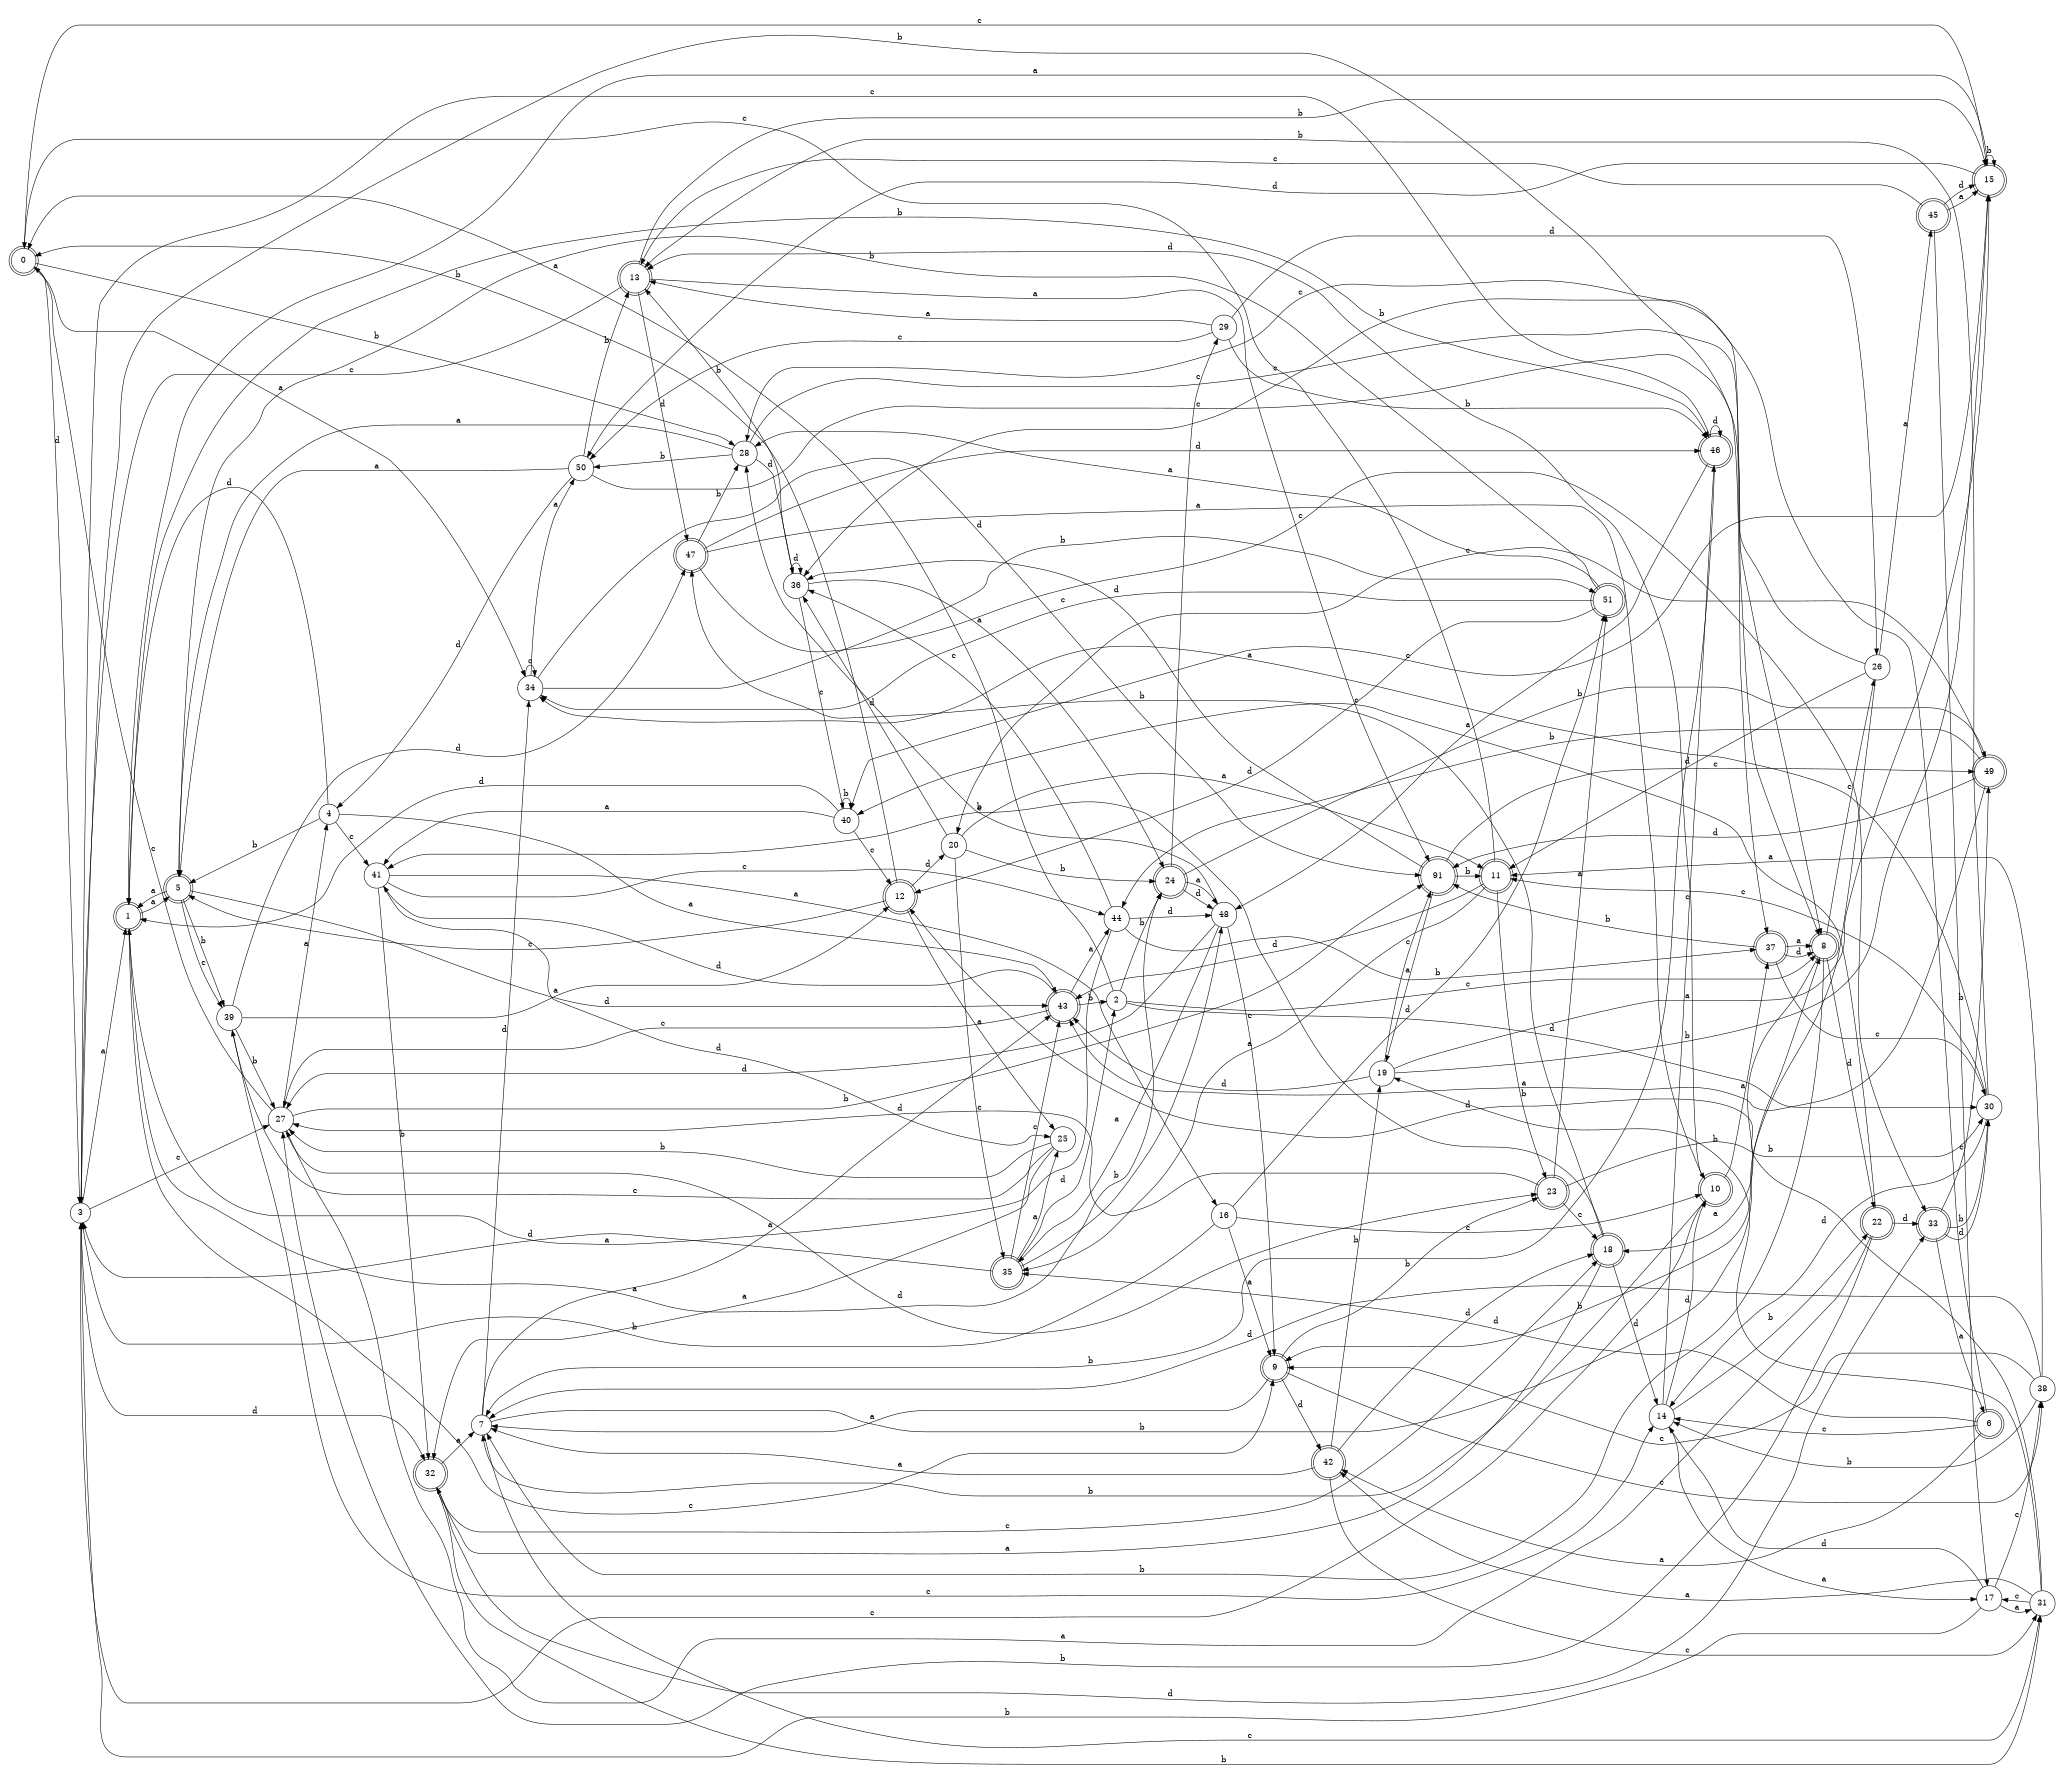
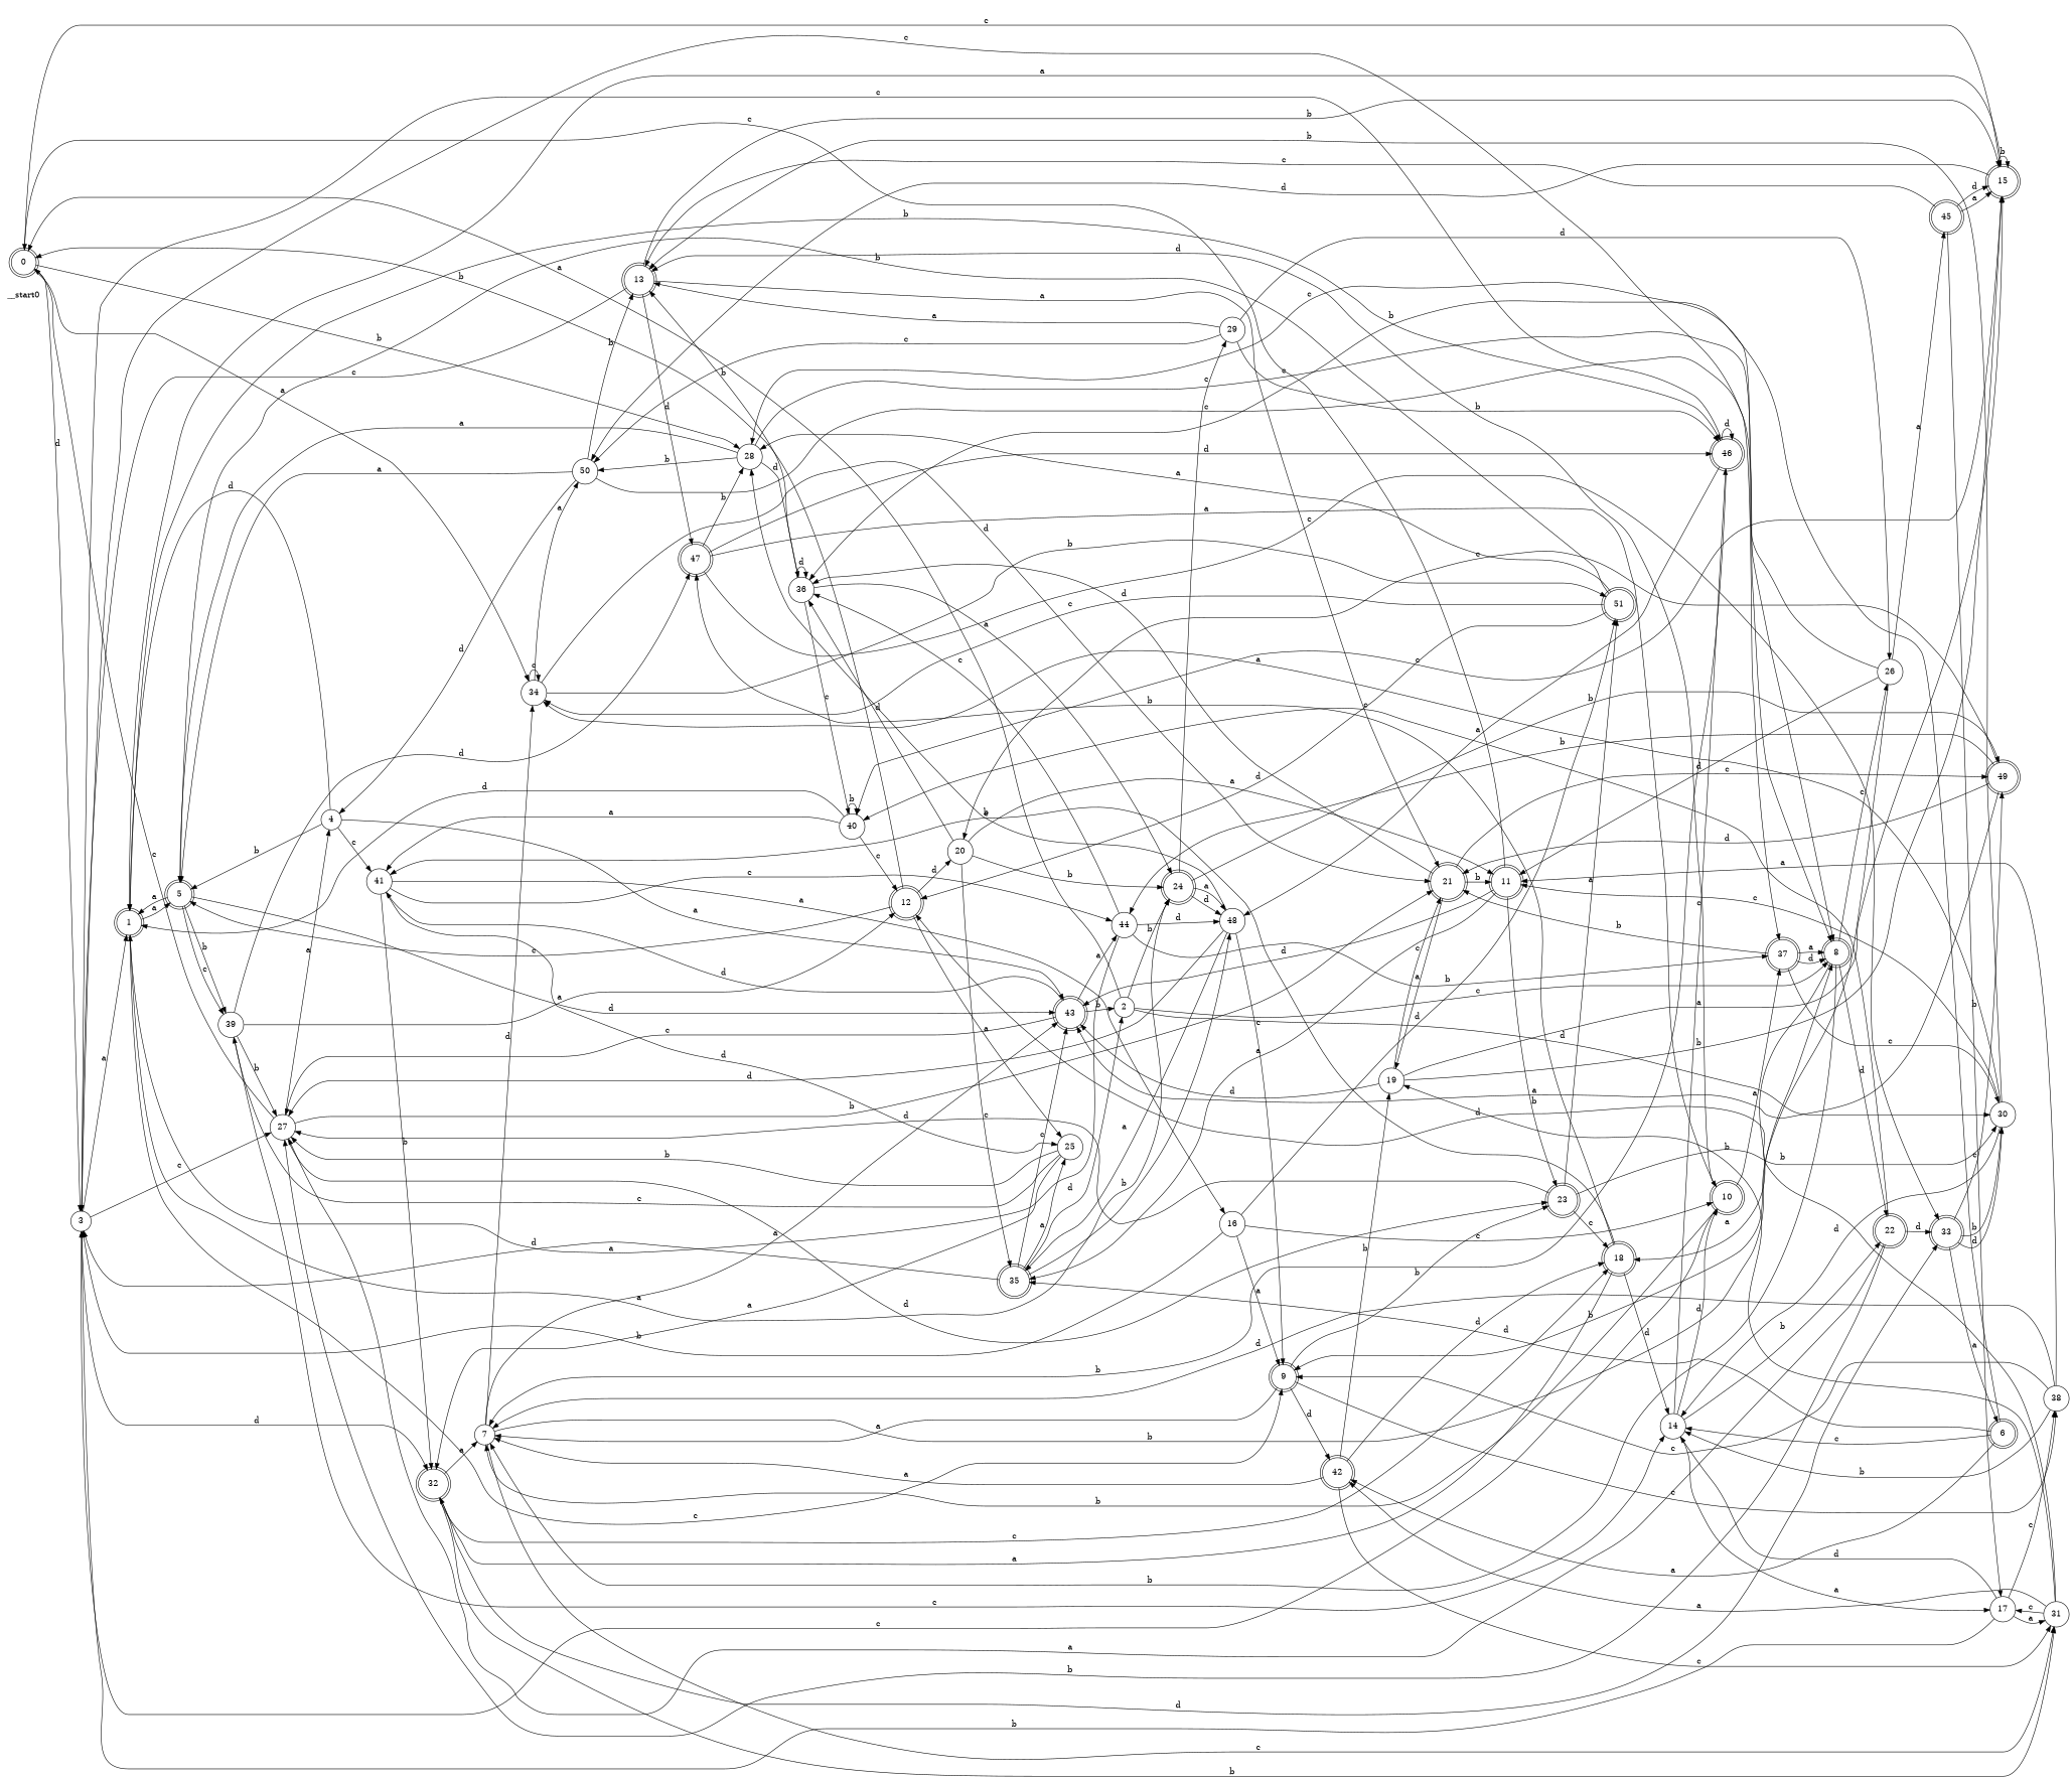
  digraph {
    fontname="DejaVu Serif"
    rankdir=LR
    node [fontname="DejaVu Serif" shape=doublecircle color=black fillcolor=white style="rounded,filled"]
    edge [fontname="DejaVu Serif"]
+   __start0 [shape=none color="" fillcolor="" style=""]
    n2 [label=0]
    n3 [label=3 shape=circle style=filled]
    n4 [label=15]
    n5 [label=28 shape=circle style=filled]
    n6 [label=34 shape=circle style=filled]
    n7 [label=1]
    n8 [label=27 shape=circle style=filled]
    n9 [label=32]
    n10 [label=37]
    n11 [label=40 shape=circle style=filled]
    n12 [label=50 shape=circle style=filled]
    n13 [label=5]
    n14 [label=8]
    n15 [label=36 shape=circle style=filled]
-   n16 [label=91]
+   n16 [label=21]
    n17 [label=51]
    n18 [label=9]
    n19 [label=24]
    n20 [label=46]
    n21 [label=43]
    n22 [label=39 shape=circle style=filled]
    n23 [label=42]
    n24 [label=7 shape=circle style=filled]
    n25 [label=23]
    n26 [label=38 shape=circle style=filled]
    n27 [label=49]
    n28 [label=29 shape=circle style=filled]
    n29 [label=48 shape=circle style=filled]
    n30 [label=2 shape=circle style=filled]
    n31 [label=30 shape=circle style=filled]
    n32 [label=18]
    n33 [label=22]
    n34 [label=26 shape=circle style=filled]
    n35 [label=14 shape=circle style=filled]
    n36 [label=13]
    n37 [label=11]
    n38 [label=4 shape=circle style=filled]
    n39 [label=31 shape=circle style=filled]
    n40 [label=33]
    n41 [label=41 shape=circle style=filled]
    n42 [label=25 shape=circle style=filled]
    n43 [label=16 shape=circle style=filled]
    n44 [label=44 shape=circle style=filled]
    n45 [label=12]
    n46 [label=47]
    n47 [label=6]
    n48 [label=35]
    n49 [label=10]
    n50 [label=17 shape=circle style=filled]
    n51 [label=19 shape=circle style=filled]
    n52 [label=45]
    n53 [label=20 shape=circle style=filled]
    n2 -> n3 [label=d]
    n2 -> n4 [label=c]
    n2 -> n5 [label=b]
    n2 -> n6 [label=a]
    n3 -> n7 [label=a]
    n3 -> n8 [label=c]
    n3 -> n9 [label=d]
-   n3 -> n10 [label=b]
+   n3 -> n10 [label=c]
    n4 -> n4 [label=b]
    n4 -> n7 [label=a]
    n4 -> n11 [label=c]
    n4 -> n12 [label=d]
    n5 -> n12 [label=b]
    n5 -> n13 [label=a]
    n5 -> n14 [label=c]
    n5 -> n15 [label=d]
    n6 -> n6 [label=c]
    n6 -> n12 [label=a]
    n6 -> n16 [label=d]
    n6 -> n17 [label=b]
    n7 -> n13 [label=a]
    n7 -> n18 [label=c]
    n7 -> n19 [label=a]
    n7 -> n20 [label=b]
    n8 -> n2 [label=c]
    n8 -> n16 [label=b]
    n8 -> n25 [label=d]
    n8 -> n38 [label=a]
    n9 -> n24 [label=a]
    n9 -> n32 [label=c]
    n9 -> n39 [label=b]
    n9 -> n40 [label=d]
    n10 -> n14 [label=a]
    n10 -> n14 [label=d]
    n10 -> n16 [label=b]
    n10 -> n31 [label=c]
    n11 -> n7 [label=d]
    n11 -> n11 [label=b]
    n11 -> n41 [label=a]
    n11 -> n45 [label=c]
    n12 -> n13 [label=a]
    n12 -> n14 [label=c]
    n12 -> n36 [label=b]
    n12 -> n38 [label=d]
    n13 -> n7 [label=a]
    n13 -> n21 [label=d]
    n13 -> n22 [label=b]
    n13 -> n22 [label=c]
    n14 -> n24 [label=b]
    n14 -> n32 [label=a]
    n14 -> n33 [label=d]
    n14 -> n34 [label=c]
    n15 -> n11 [label=c]
    n15 -> n15 [label=d]
    n15 -> n19 [label=a]
    n15 -> n36 [label=b]
    n16 -> n15 [label=d]
    n16 -> n27 [label=c]
    n16 -> n37 [label=b]
    n16 -> n51 [label=a]
    n17 -> n5 [label=a]
    n17 -> n6 [label=c]
    n17 -> n13 [label=b]
    n17 -> n45 [label=d]
    n18 -> n23 [label=d]
    n18 -> n24 [label=a]
    n18 -> n25 [label=b]
    n18 -> n26 [label=c]
    n19 -> n27 [label=b]
    n19 -> n28 [label=c]
    n19 -> n29 [label=a]
    n19 -> n29 [label=d]
    n20 -> n3 [label=c]
    n20 -> n20 [label=d]
    n20 -> n24 [label=b]
    n20 -> n29 [label=a]
    n21 -> n8 [label=c]
    n21 -> n30 [label=b]
    n21 -> n41 [label=d]
    n21 -> n44 [label=a]
    n22 -> n8 [label=b]
    n22 -> n35 [label=c]
    n22 -> n45 [label=a]
    n22 -> n46 [label=d]
    n23 -> n24 [label=a]
    n23 -> n32 [label=d]
    n23 -> n39 [label=c]
    n23 -> n51 [label=b]
    n24 -> n6 [label=d]
    n24 -> n14 [label=b]
    n24 -> n21 [label=a]
    n24 -> n39 [label=c]
    n25 -> n8 [label=d]
    n25 -> n17 [label=a]
    n25 -> n31 [label=b]
    n25 -> n32 [label=c]
    n26 -> n18 [label=c]
    n26 -> n24 [label=d]
    n26 -> n35 [label=b]
    n26 -> n37 [label=a]
    n27 -> n16 [label=d]
    n27 -> n21 [label=a]
    n27 -> n44 [label=b]
    n27 -> n53 [label=c]
    n28 -> n12 [label=c]
    n28 -> n20 [label=b]
    n28 -> n34 [label=d]
    n28 -> n36 [label=a]
    n29 -> n5 [label=b]
    n29 -> n8 [label=d]
    n29 -> n18 [label=c]
    n29 -> n48 [label=a]
    n30 -> n2 [label=a]
    n30 -> n14 [label=c]
    n30 -> n19 [label=b]
    n30 -> n31 [label=d]
    n31 -> n6 [label=a]
    n31 -> n35 [label=d]
    n31 -> n36 [label=b]
    n31 -> n37 [label=c]
    n32 -> n9 [label=a]
    n32 -> n35 [label=d]
    n32 -> n41 [label=c]
    n32 -> n46 [label=b]
    n33 -> n8 [label=a]
    n33 -> n8 [label=b]
    n33 -> n11 [label=c]
    n33 -> n40 [label=d]
    n34 -> n5 [label=c]
    n34 -> n18 [label=b]
    n34 -> n37 [label=d]
    n34 -> n52 [label=a]
    n35 -> n20 [label=c]
    n35 -> n33 [label=b]
    n35 -> n49 [label=d]
    n35 -> n50 [label=a]
    n36 -> n3 [label=c]
    n36 -> n4 [label=b]
    n36 -> n16 [label=a]
    n36 -> n46 [label=d]
    n37 -> n2 [label=c]
    n37 -> n21 [label=d]
    n37 -> n25 [label=b]
    n37 -> n48 [label=a]
    n38 -> n7 [label=d]
    n38 -> n13 [label=b]
    n38 -> n21 [label=a]
    n38 -> n41 [label=c]
    n39 -> n23 [label=a]
    n39 -> n45 [label=d]
    n39 -> n50 [label=c]
    n39 -> n51 [label=b]
    n40 -> n27 [label=c]
    n40 -> n31 [label=b]
    n40 -> n31 [label=d]
    n40 -> n47 [label=a]
    n41 -> n9 [label=b]
    n41 -> n42 [label=d]
    n41 -> n43 [label=a]
    n41 -> n44 [label=c]
    n42 -> n8 [label=b]
    n42 -> n9 [label=a]
    n42 -> n22 [label=c]
    n43 -> n3 [label=b]
    n43 -> n17 [label=d]
    n43 -> n18 [label=a]
    n43 -> n49 [label=c]
    n44 -> n7 [label=a]
    n44 -> n10 [label=b]
    n44 -> n15 [label=c]
    n44 -> n29 [label=d]
    n45 -> n2 [label=b]
    n45 -> n13 [label=c]
    n45 -> n42 [label=a]
    n45 -> n53 [label=d]
    n46 -> n5 [label=b]
    n46 -> n20 [label=d]
    n46 -> n40 [label=c]
    n46 -> n49 [label=a]
    n47 -> n15 [label=b]
    n47 -> n23 [label=a]
    n47 -> n35 [label=c]
    n47 -> n48 [label=d]
    n48 -> n3 [label=d]
    n48 -> n21 [label=c]
    n48 -> n29 [label=b]
    n48 -> n30 [label=d]
    n48 -> n42 [label=a]
    n49 -> n3 [label=c]
    n49 -> n10 [label=a]
    n49 -> n24 [label=b]
    n49 -> n36 [label=d]
    n50 -> n3 [label=b]
    n50 -> n26 [label=c]
    n50 -> n35 [label=d]
    n50 -> n39 [label=a]
    n51 -> n4 [label=a]
    n51 -> n4 [label=b]
    n51 -> n16 [label=c]
    n51 -> n21 [label=d]
    n52 -> n4 [label=a]
    n52 -> n4 [label=d]
    n52 -> n36 [label=c]
    n52 -> n50 [label=b]
    n53 -> n15 [label=d]
    n53 -> n19 [label=b]
    n53 -> n37 [label=a]
    n53 -> n48 [label=c]
  }
